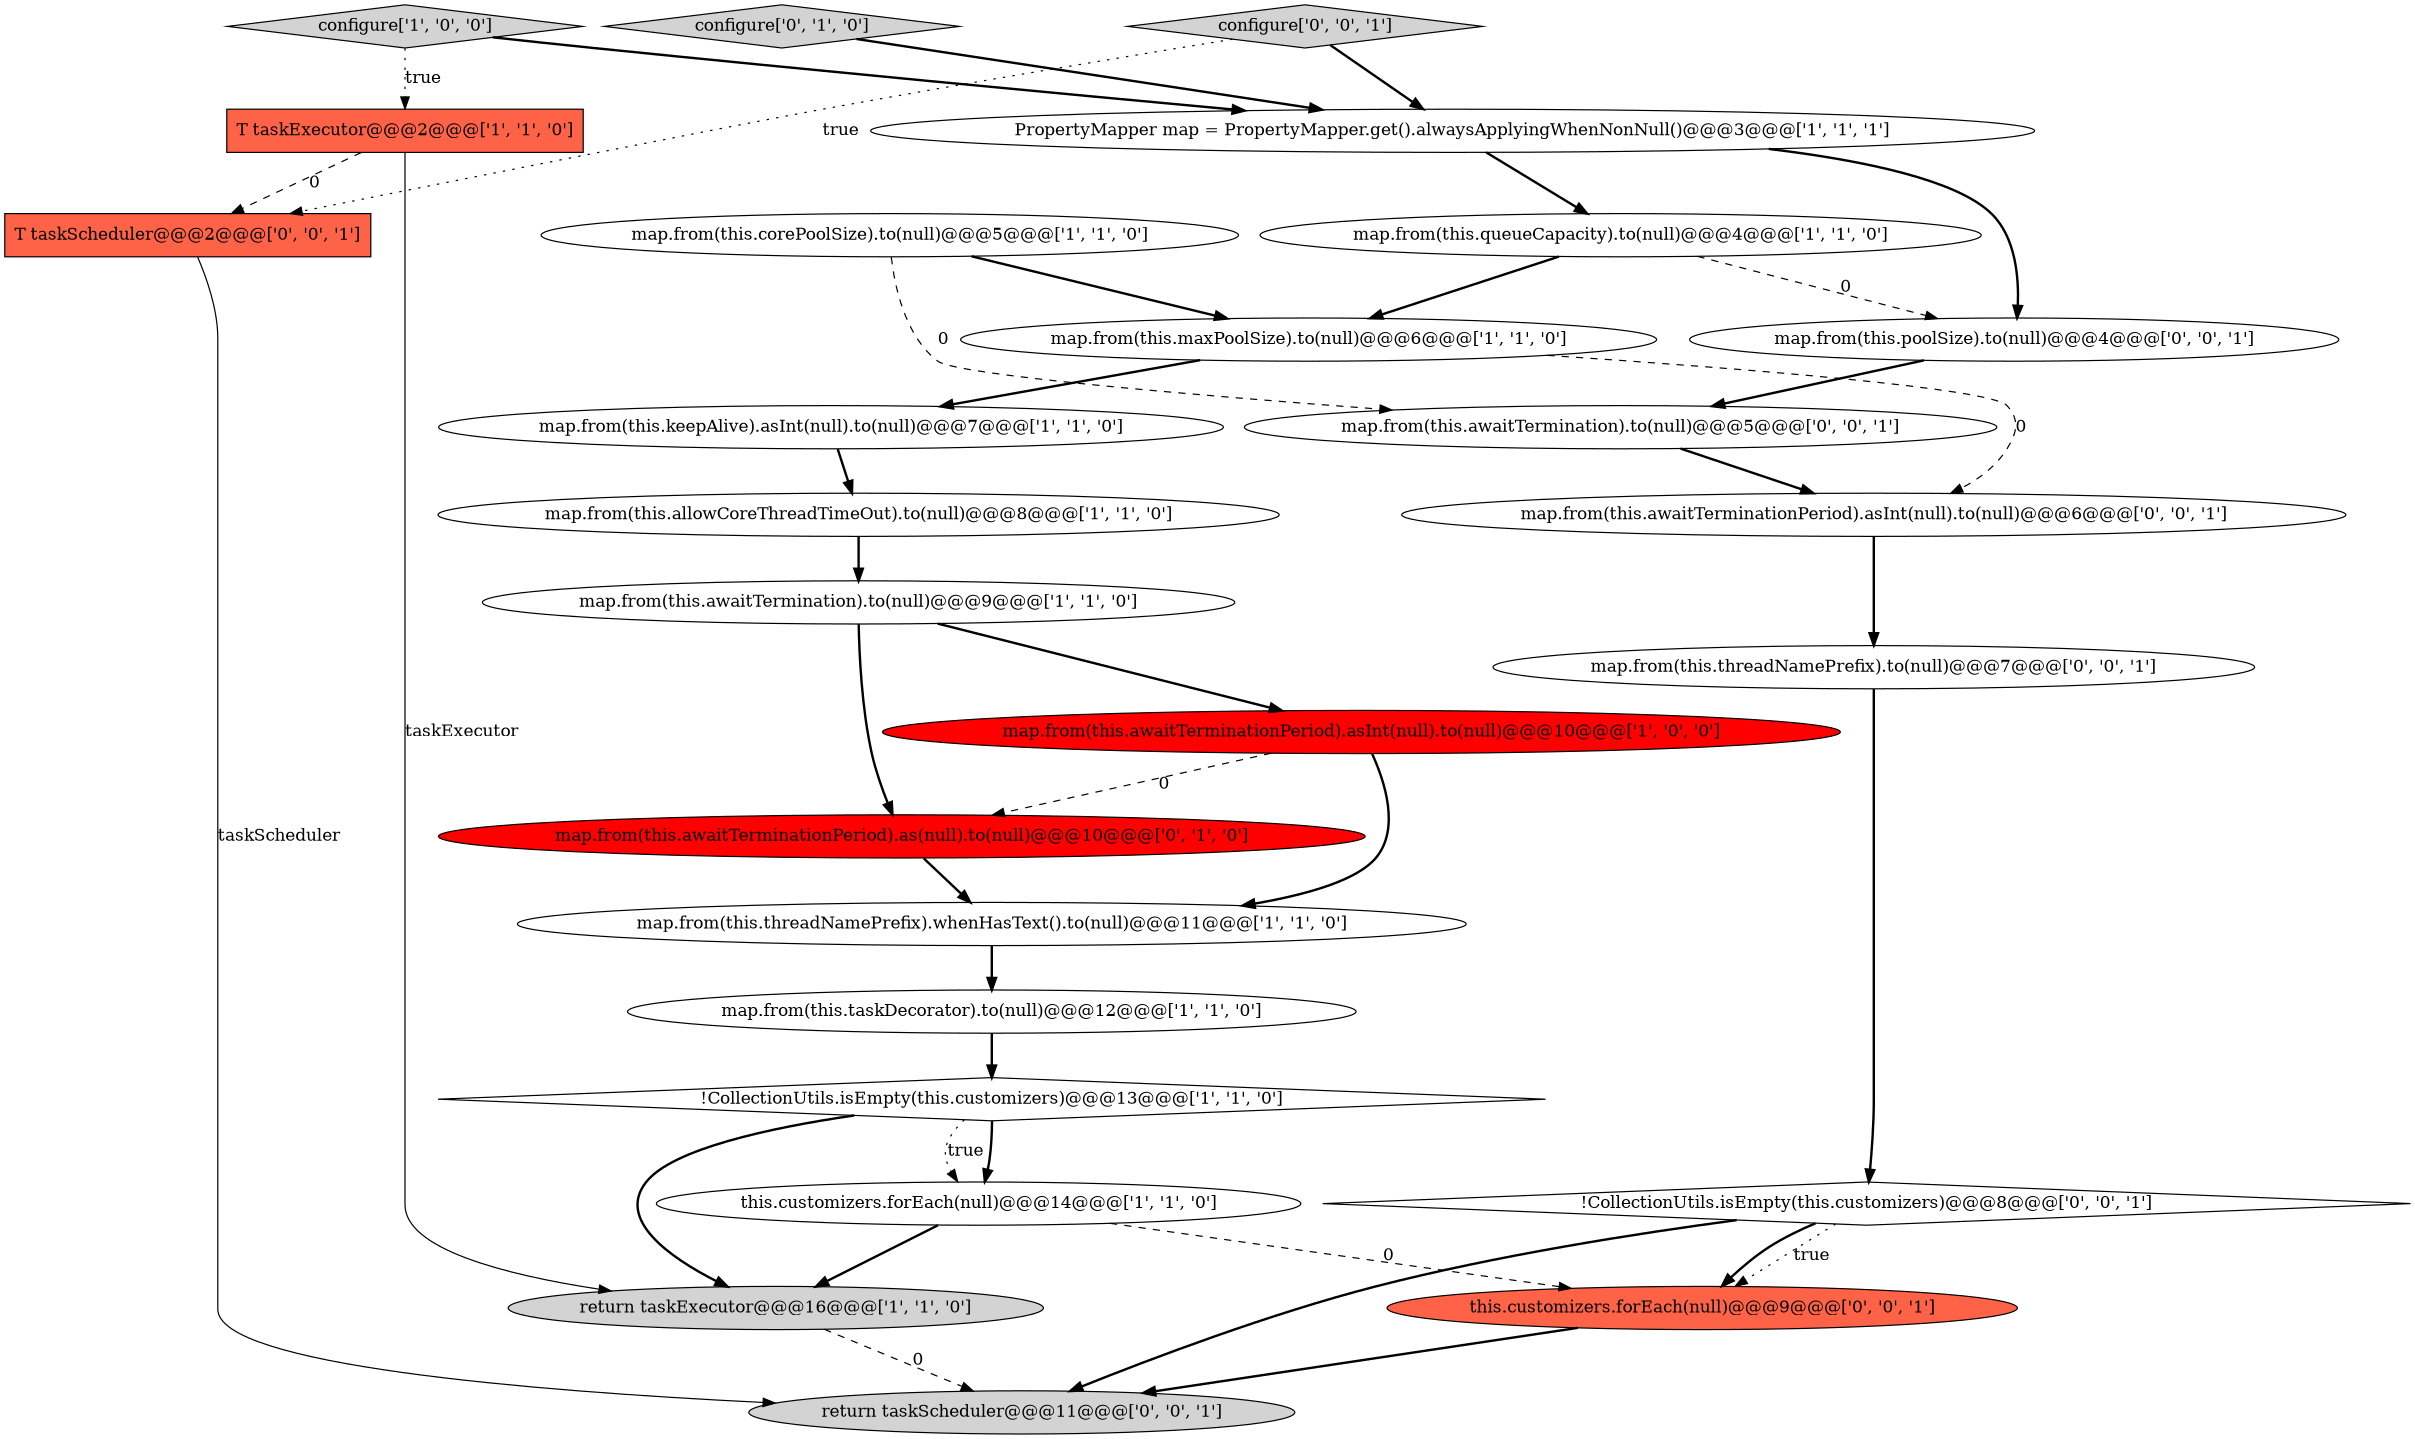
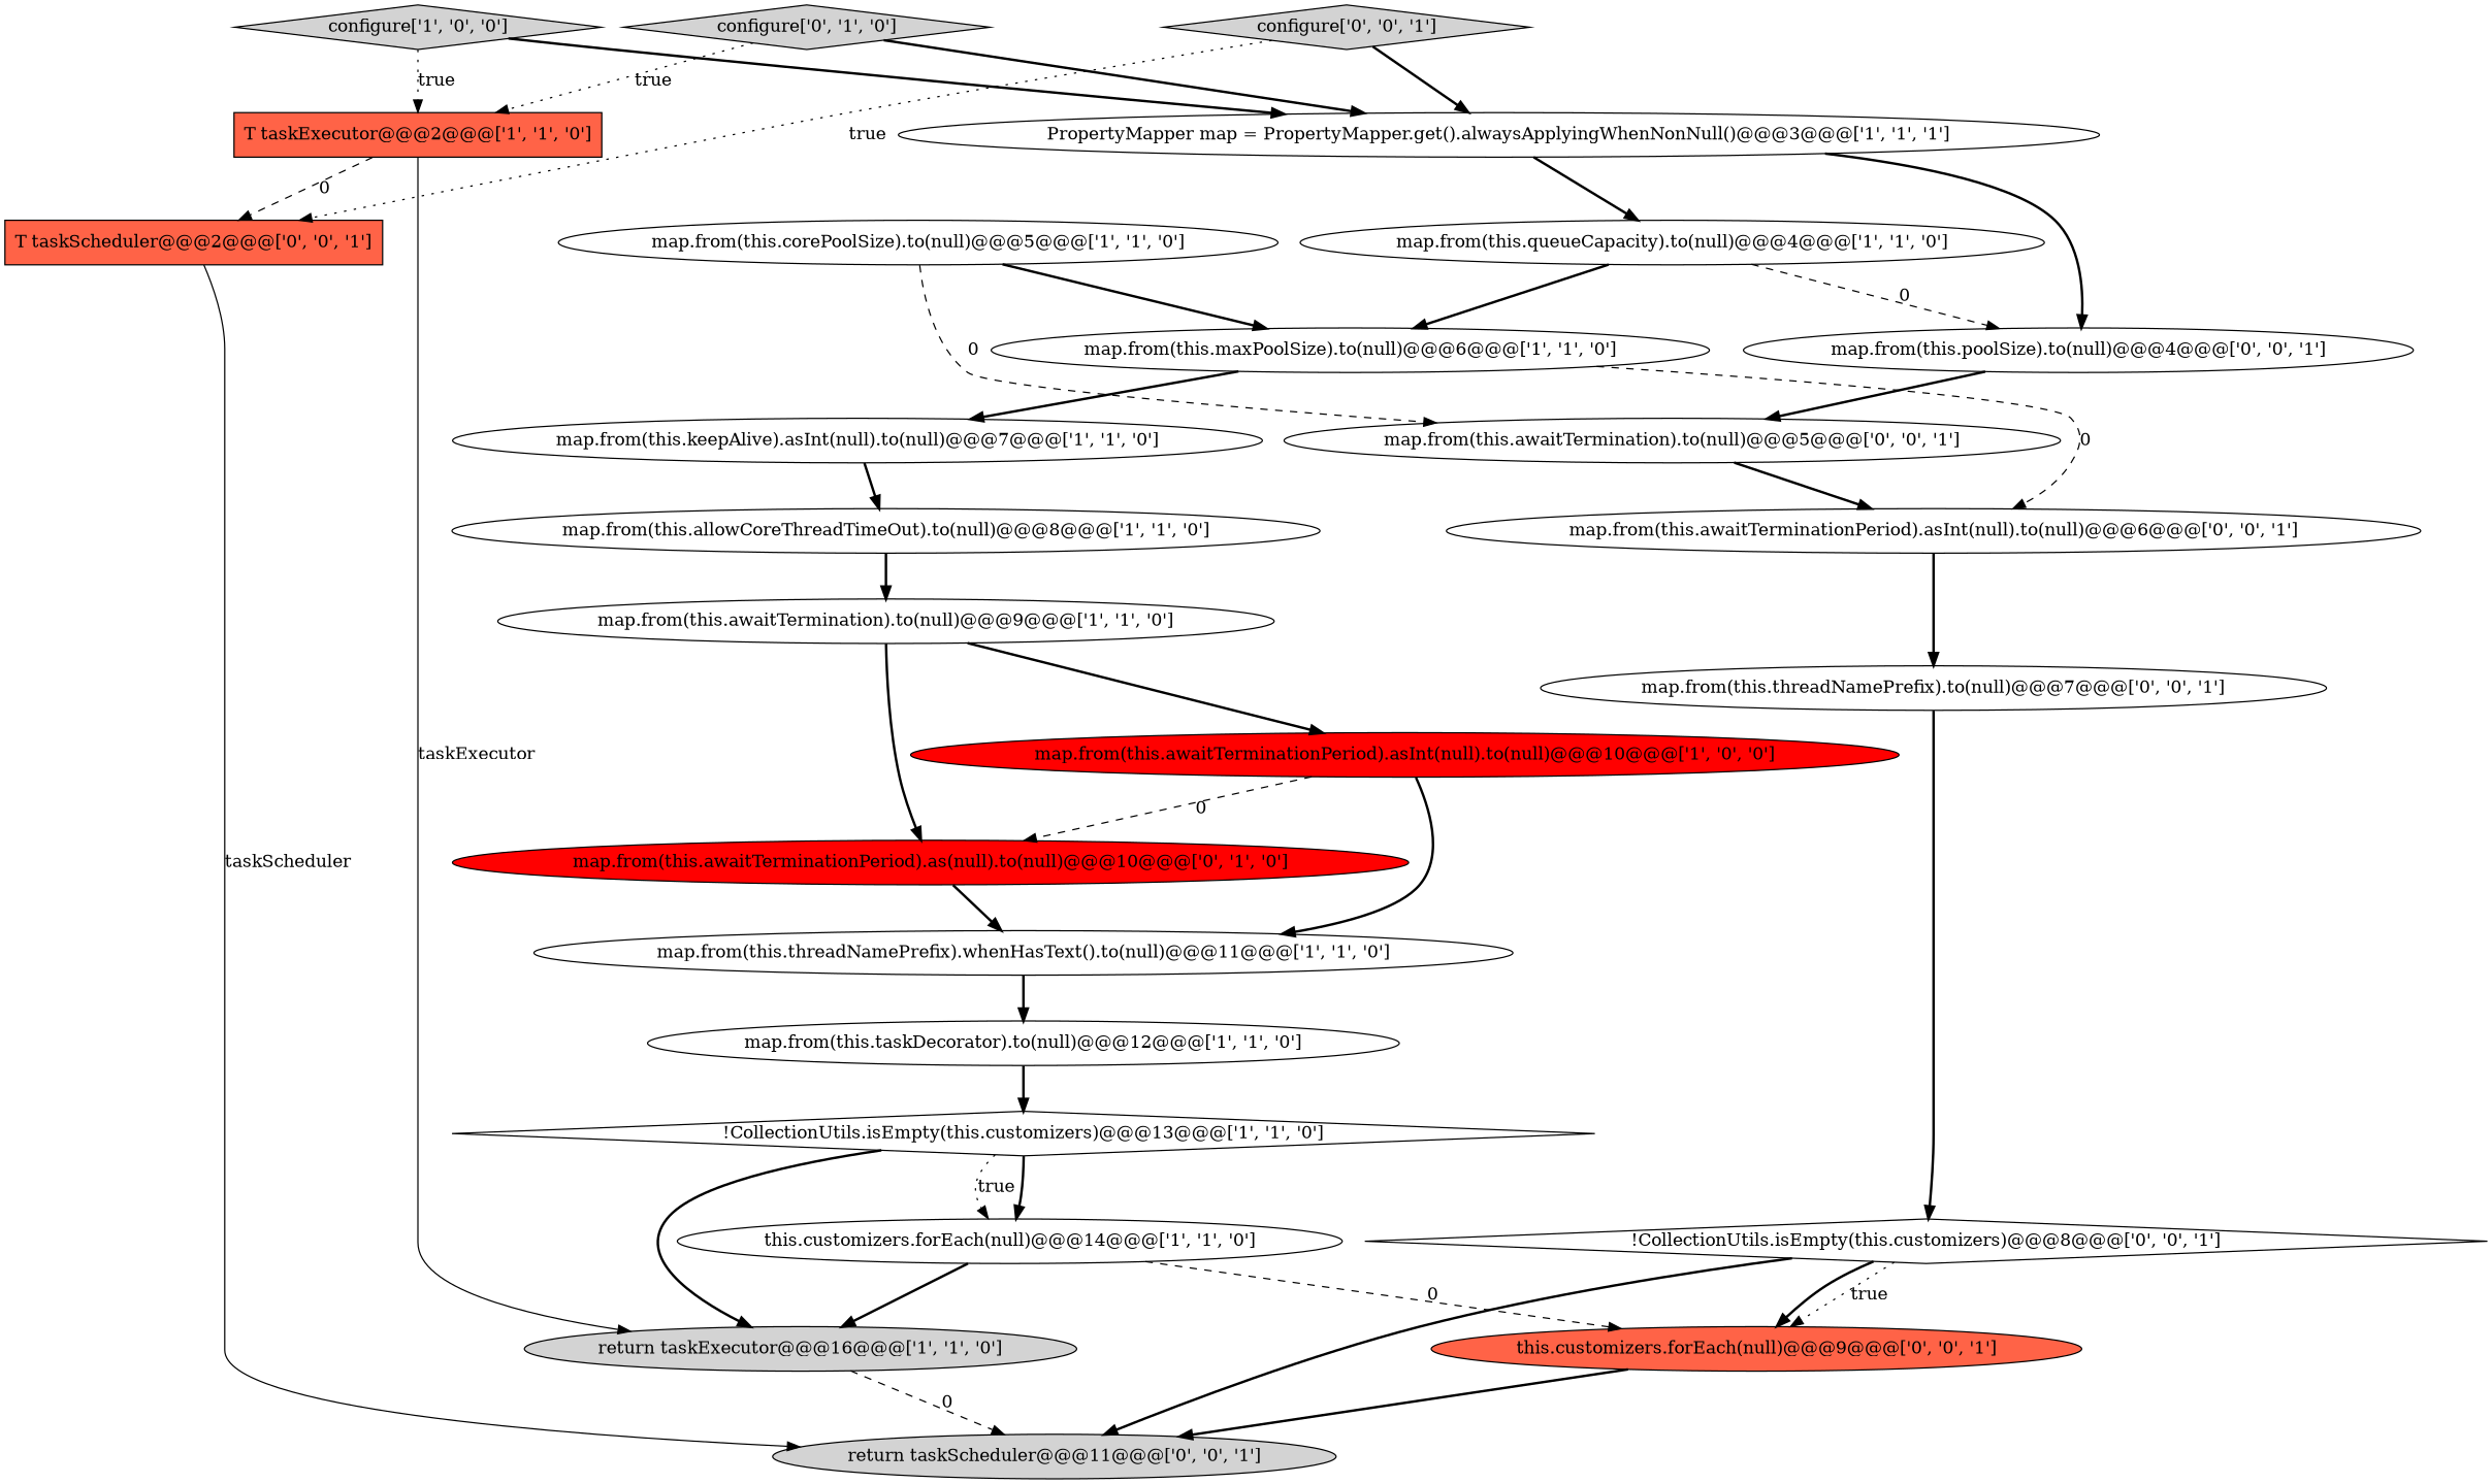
  digraph {
    node [fillcolor=white shape=ellipse style=filled]
    edge [style=bold]
    n1 [fillcolor=red label="map.from(this.awaitTerminationPeriod).as(null).to(null)@@@10@@@['0', '1', '0']"]
    n2 [label="map.from(this.threadNamePrefix).whenHasText().to(null)@@@11@@@['1', '1', '0']"]
    n3 [label="map.from(this.taskDecorator).to(null)@@@12@@@['1', '1', '0']"]
    n4 [label="map.from(this.maxPoolSize).to(null)@@@6@@@['1', '1', '0']"]
    n5 [label="map.from(this.awaitTerminationPeriod).asInt(null).to(null)@@@6@@@['0', '0', '1']"]
    n6 [label="map.from(this.keepAlive).asInt(null).to(null)@@@7@@@['1', '1', '0']"]
    n7 [label="map.from(this.threadNamePrefix).to(null)@@@7@@@['0', '0', '1']"]
    n8 [label="map.from(this.allowCoreThreadTimeOut).to(null)@@@8@@@['1', '1', '0']"]
    n9 [fillcolor=lightgray label="configure['0', '1', '0']" shape=diamond]
    n10 [fillcolor=tomato label="T taskExecutor@@@2@@@['1', '1', '0']" shape=box]
    n11 [label="PropertyMapper map = PropertyMapper.get().alwaysApplyingWhenNonNull()@@@3@@@['1', '1', '1']"]
    n12 [fillcolor=lightgray label="return taskExecutor@@@16@@@['1', '1', '0']"]
    n13 [fillcolor=tomato label="T taskScheduler@@@2@@@['0', '0', '1']" shape=box]
    n14 [label="map.from(this.poolSize).to(null)@@@4@@@['0', '0', '1']"]
    n15 [label="map.from(this.queueCapacity).to(null)@@@4@@@['1', '1', '0']"]
    n16 [label="map.from(this.awaitTermination).to(null)@@@9@@@['1', '1', '0']"]
    n17 [fillcolor=red label="map.from(this.awaitTerminationPeriod).asInt(null).to(null)@@@10@@@['1', '0', '0']"]
    n18 [label="this.customizers.forEach(null)@@@14@@@['1', '1', '0']"]
    n19 [fillcolor=tomato label="this.customizers.forEach(null)@@@9@@@['0', '0', '1']"]
    n20 [fillcolor=lightgray label="return taskScheduler@@@11@@@['0', '0', '1']"]
    n21 [label="!CollectionUtils.isEmpty(this.customizers)@@@13@@@['1', '1', '0']" shape=diamond]
    n22 [fillcolor=lightgray label="configure['1', '0', '0']" shape=diamond]
    n23 [fillcolor=lightgray label="configure['0', '0', '1']" shape=diamond]
    n24 [label="!CollectionUtils.isEmpty(this.customizers)@@@8@@@['0', '0', '1']" shape=diamond]
    n25 [label="map.from(this.awaitTermination).to(null)@@@5@@@['0', '0', '1']"]
    n26 [label="map.from(this.corePoolSize).to(null)@@@5@@@['1', '1', '0']"]
    n1 -> n2
    n2 -> n3
    n3 -> n21
    n4 -> n5 [label=0 style=dashed]
    n4 -> n6
    n5 -> n7
    n6 -> n8
    n7 -> n24
    n8 -> n16
+   n9 -> n10 [label=true style=dotted]
    n9 -> n11
    n10 -> n12 [label=taskExecutor style=solid]
    n10 -> n13 [label=0 style=dashed]
    n11 -> n14
    n11 -> n15
    n12 -> n20 [label=0 style=dashed]
    n13 -> n20 [label=taskScheduler style=solid]
    n14 -> n25
    n15 -> n4
    n15 -> n14 [label=0 style=dashed]
    n16 -> n1
    n16 -> n17
    n17 -> n1 [label=0 style=dashed]
    n17 -> n2
    n18 -> n12
    n18 -> n19 [label=0 style=dashed]
    n19 -> n20
    n21 -> n12
    n21 -> n18
    n21 -> n18 [label=true style=dotted]
    n22 -> n10 [label=true style=dotted]
    n22 -> n11
    n23 -> n11
    n23 -> n13 [label=true style=dotted]
    n24 -> n19 [label=true style=dotted]
    n24 -> n19
    n24 -> n20
    n25 -> n5
    n26 -> n4
    n26 -> n25 [label=0 style=dashed]
  }
